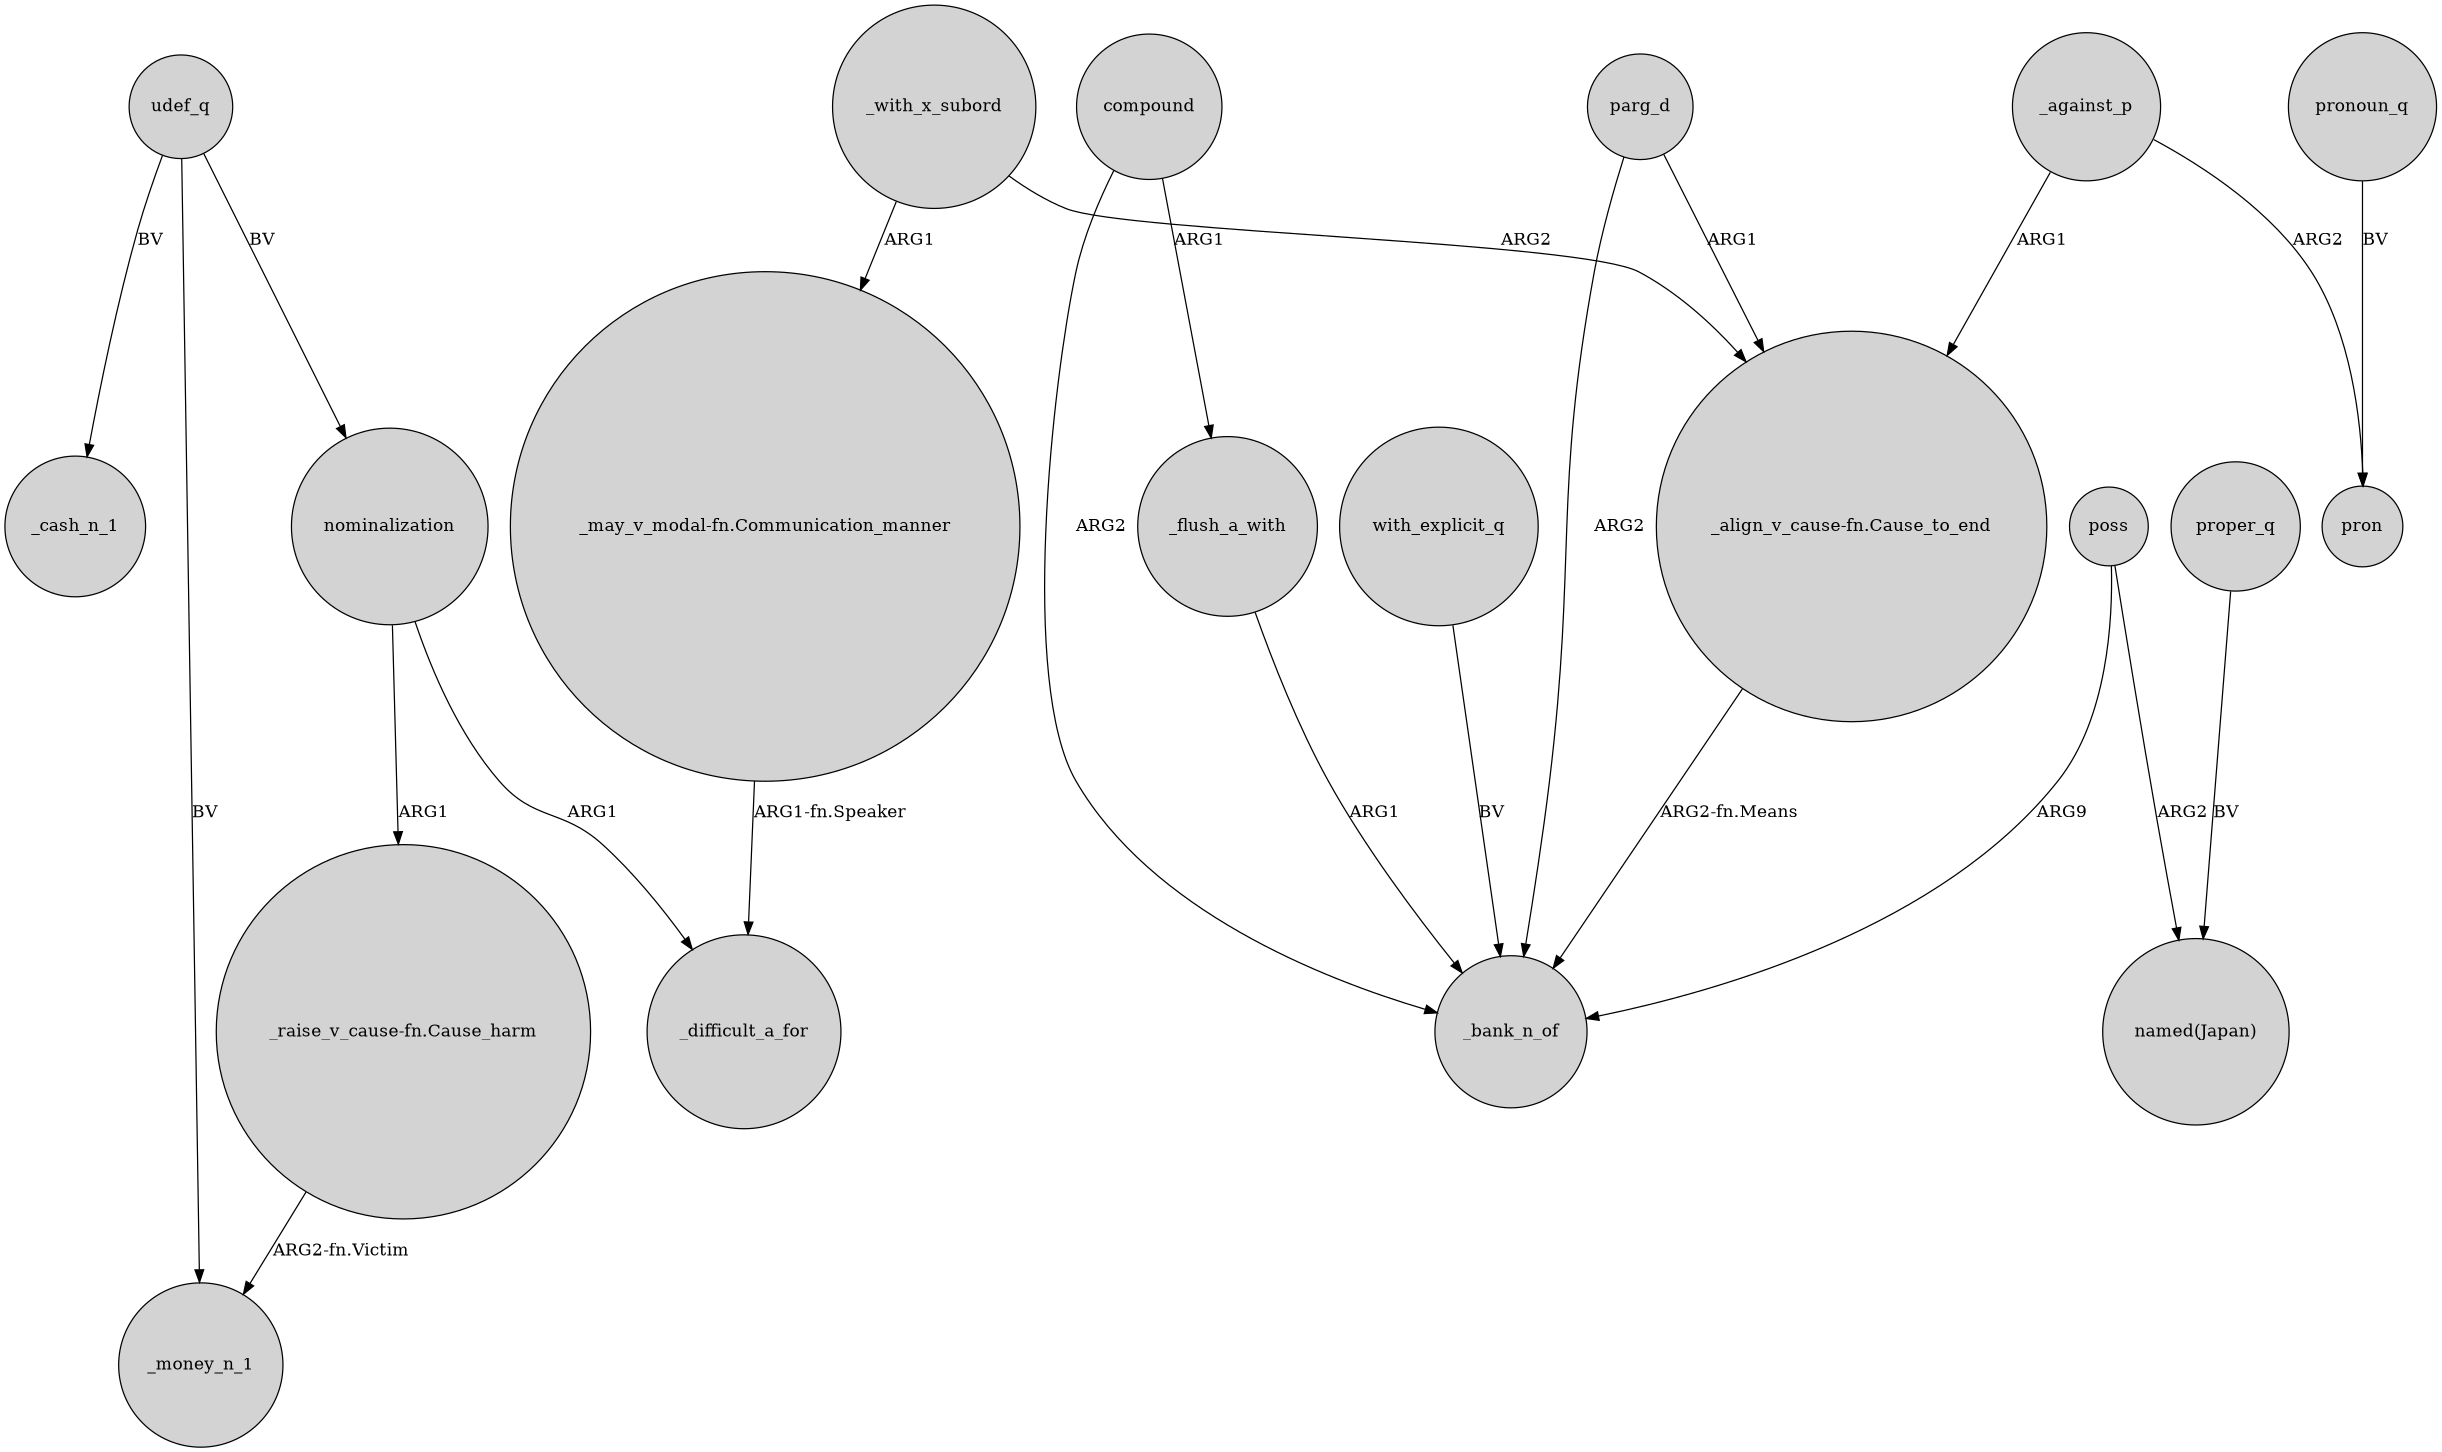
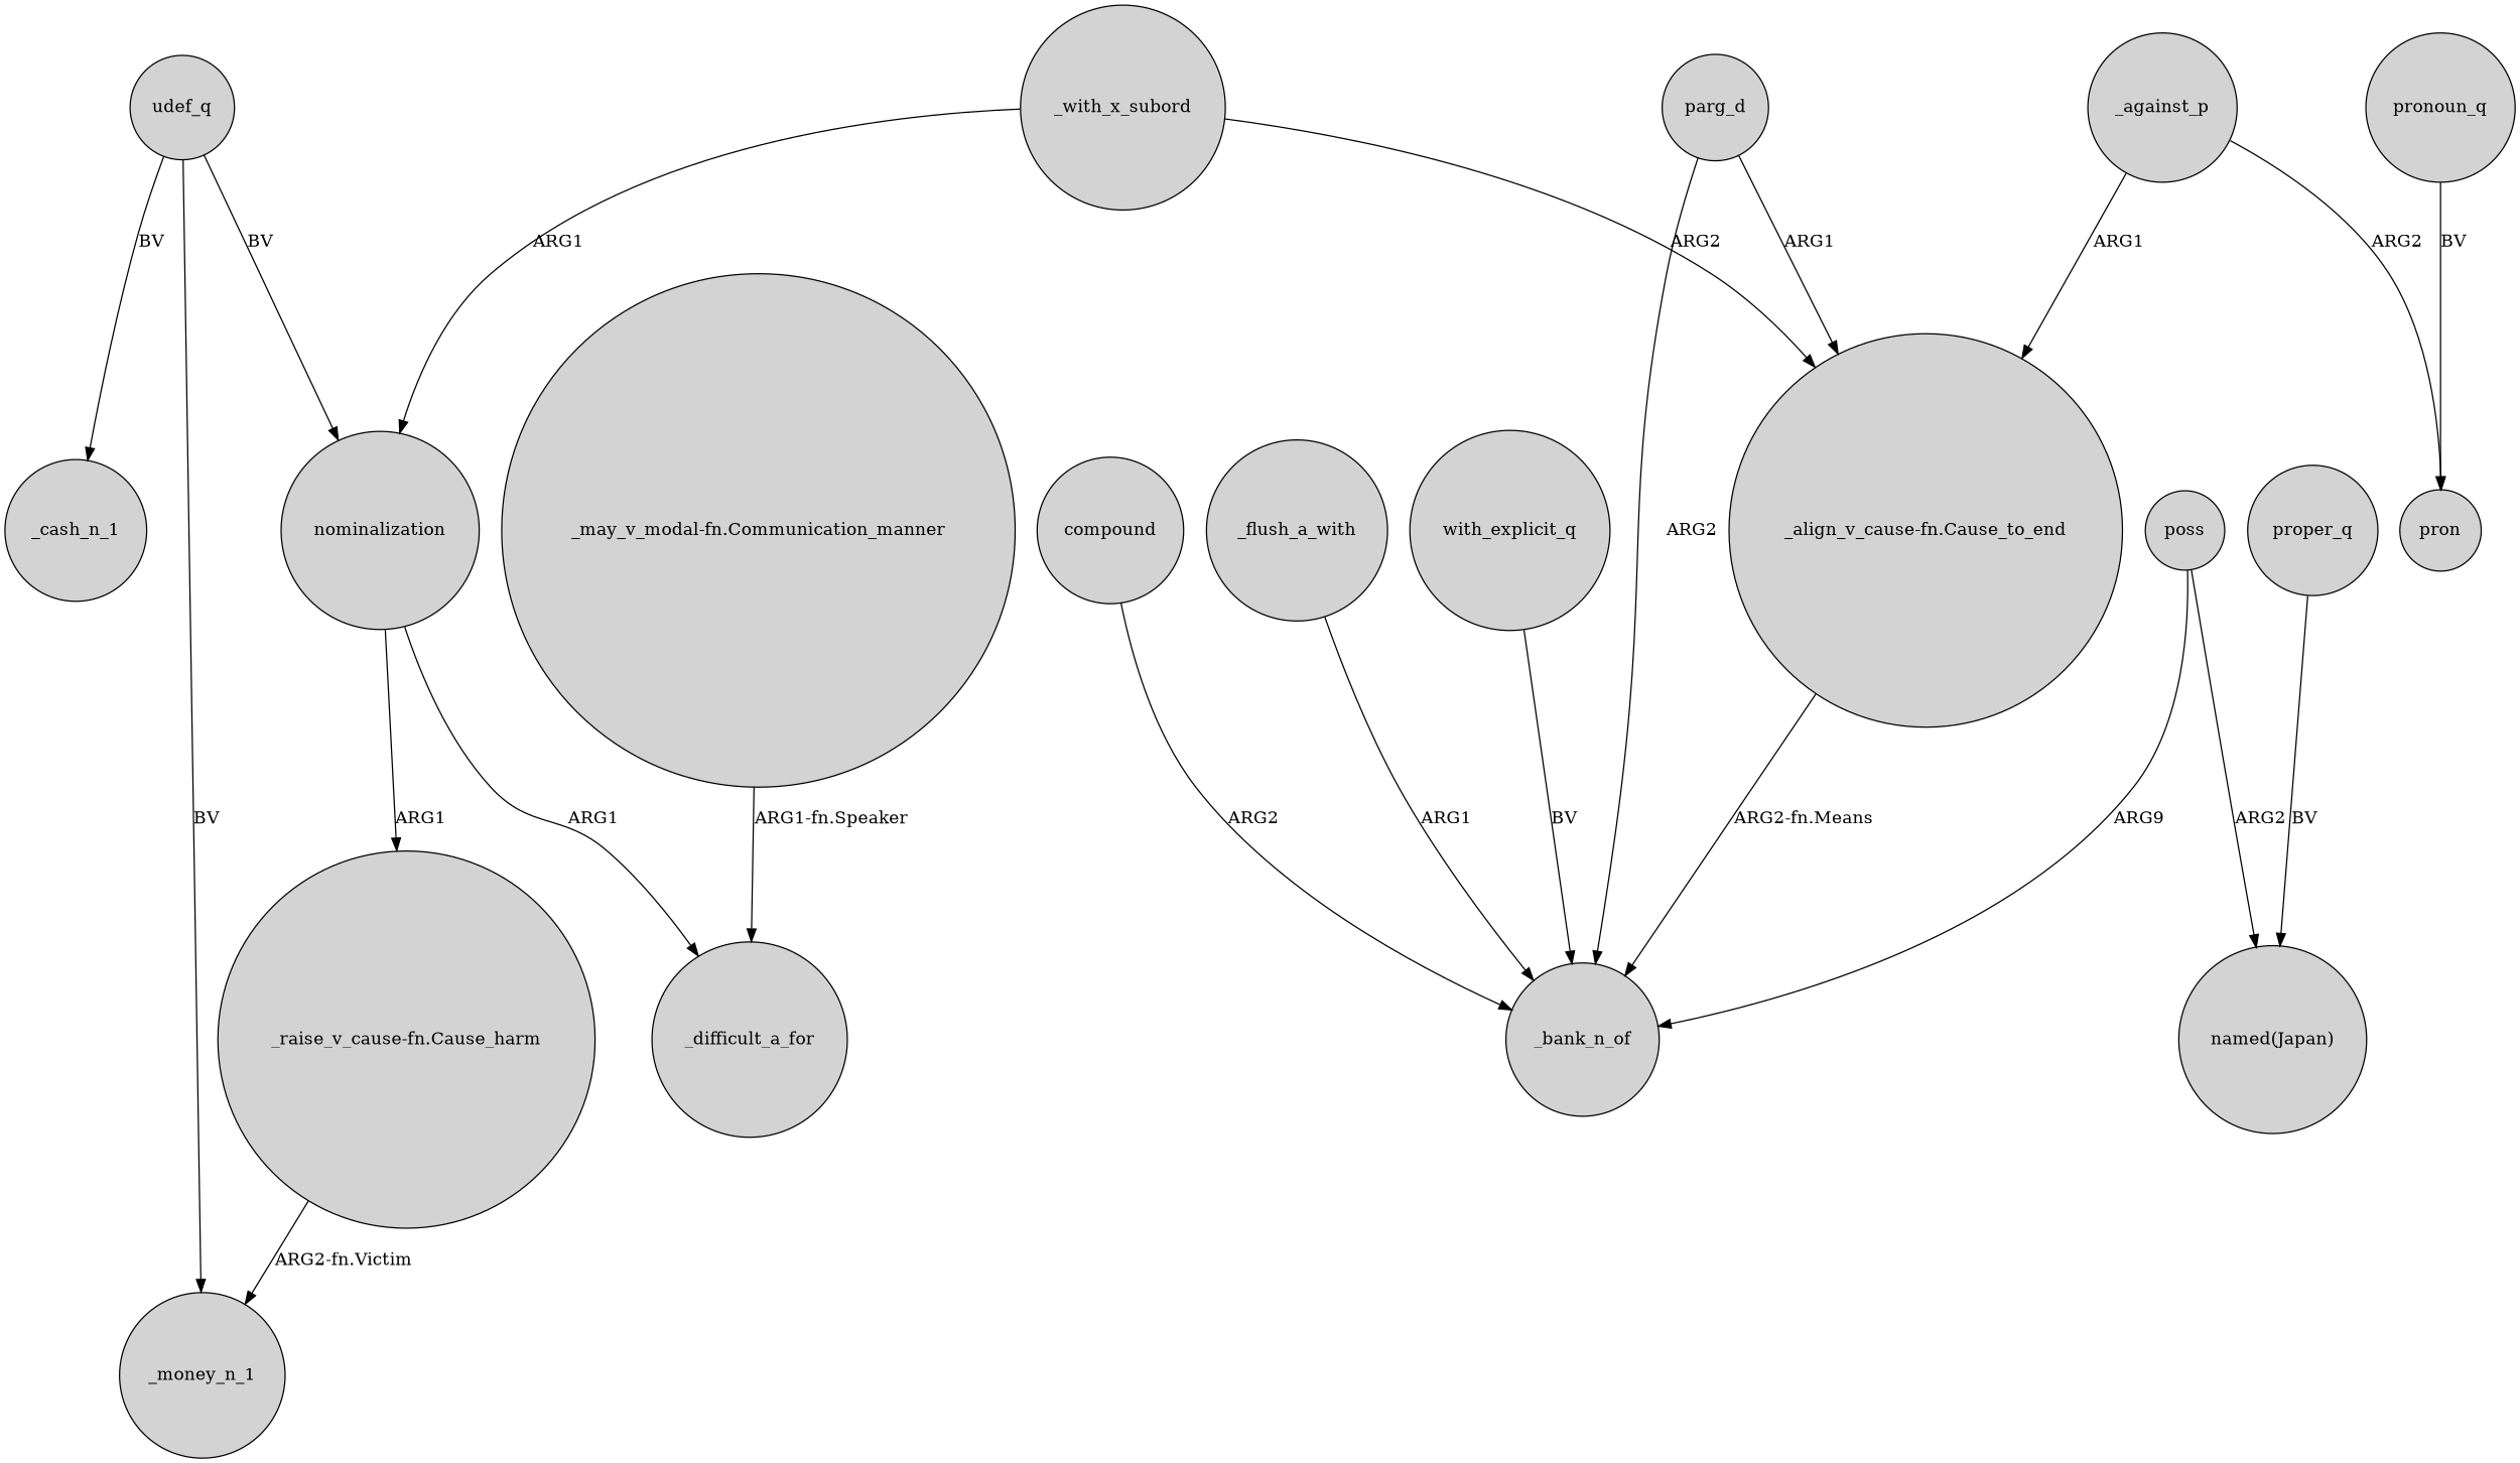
  digraph {
    node [shape=circle style=filled]
    udef_q
    _cash_n_1
    _money_n_1
    nominalization
    "_raise_v_cause-fn.Cause_harm"
    _difficult_a_for
    compound
    _flush_a_with
    _bank_n_of
    n10 [label=with_explicit_q]
    parg_d
    "_align_v_cause-fn.Cause_to_end"
    poss
    "named(Japan)"
    _against_p
    pron
    pronoun_q
    proper_q
    "_may_v_modal-fn.Communication_manner"
    _with_x_subord
    udef_q -> _cash_n_1 [label=BV]
    udef_q -> _money_n_1 [label=BV]
    udef_q -> nominalization [label=BV]
    nominalization -> "_raise_v_cause-fn.Cause_harm" [label=ARG1]
    nominalization -> _difficult_a_for [label=ARG1]
    "_raise_v_cause-fn.Cause_harm" -> _money_n_1 [label="ARG2-fn.Victim"]
-   compound -> _flush_a_with [label=ARG1]
    compound -> _bank_n_of [label=ARG2]
    _flush_a_with -> _bank_n_of [label=ARG1]
    n10 -> _bank_n_of [label=BV]
    parg_d -> _bank_n_of [label=ARG2]
    parg_d -> "_align_v_cause-fn.Cause_to_end" [label=ARG1]
    "_align_v_cause-fn.Cause_to_end" -> _bank_n_of [label="ARG2-fn.Means"]
    poss -> _bank_n_of [label=ARG9]
    poss -> "named(Japan)" [label=ARG2]
    _against_p -> "_align_v_cause-fn.Cause_to_end" [label=ARG1]
    _against_p -> pron [label=ARG2]
    pronoun_q -> pron [label=BV]
    proper_q -> "named(Japan)" [label=BV]
    "_may_v_modal-fn.Communication_manner" -> _difficult_a_for [label="ARG1-fn.Speaker"]
    _with_x_subord -> "_align_v_cause-fn.Cause_to_end" [label=ARG2]
-   _with_x_subord -> "_may_v_modal-fn.Communication_manner" [label=ARG1]
+   _with_x_subord -> nominalization [label=ARG1]
  }
